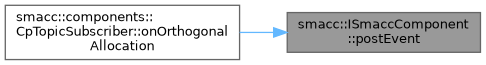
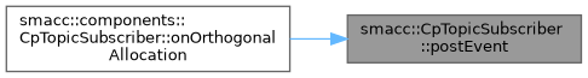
  digraph {
    rankdir=RL
    fontname="DejaVu Sans"
    node [fontname="DejaVu Sans" fontsize=10 shape=box style=filled]
-   n1 [color=gray40 fillcolor=grey60 fontcolor=black height=0.2 label="smacc::ISmaccComponent\l::postEvent" width=0.4]
+   n1 [color=gray40 fillcolor=grey60 fontcolor=black height=0.2 label="smacc::CpTopicSubscriber\l::postEvent" width=0.4]
    n2 [color=grey40 fillcolor=white height=0.2 label="smacc::components::\lCpTopicSubscriber::onOrthogonal\lAllocation" width=0.4]
    n1 -> n2 [color=steelblue1 dir=back fontname="DejaVu Sans" fontsize=10 labelfontname=Helvetica labelfontsize=10 style=solid]
  }
